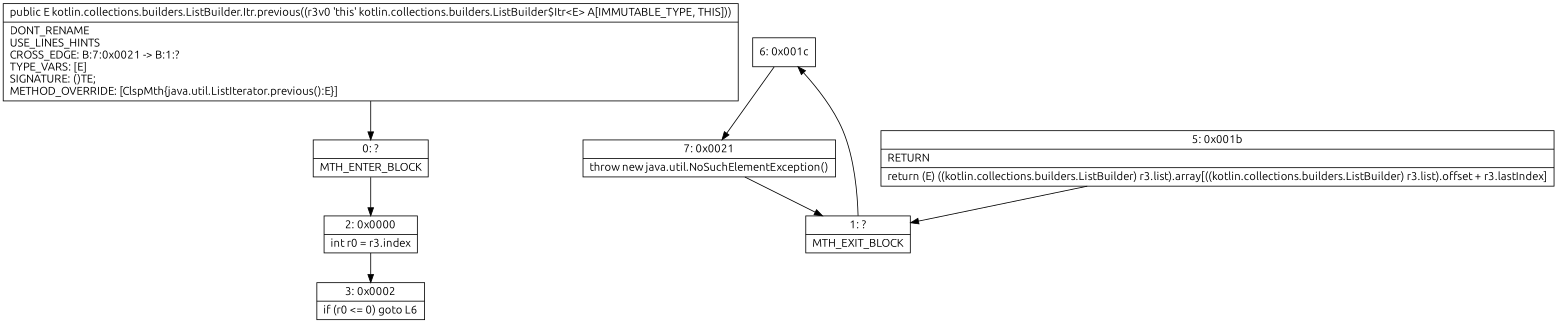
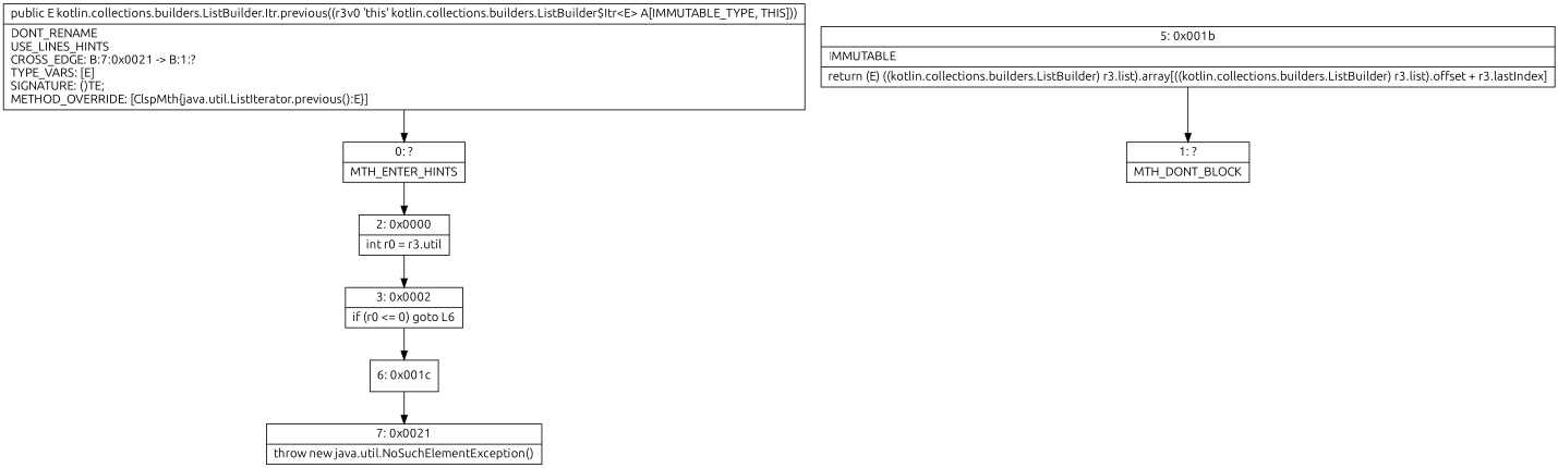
  digraph {
    fontname=Ubuntu
    node [fontname=Ubuntu shape=record]
    edge [fontname=Ubuntu]
-   n1 [label="{0\:\ ?|MTH_ENTER_BLOCK\l}"]
-   n2 [label="{2\:\ 0x0000|int r0 = r3.index\l}"]
+   n1 [label="{0\:\ ?|MTH_ENTER_HINTS\l}"]
+   n2 [label="{2\:\ 0x0000|int r0 = r3.util\l}"]
    n3 [label="{3\:\ 0x0002|if (r0 \<= 0) goto L6\l}"]
    n4 [label="{6\:\ 0x001c}"]
    n5 [label="{7\:\ 0x0021|throw new java.util.NoSuchElementException()\l}"]
-   n6 [label="{5\:\ 0x001b|RETURN\l|return (E) ((kotlin.collections.builders.ListBuilder) r3.list).array[((kotlin.collections.builders.ListBuilder) r3.list).offset + r3.lastIndex]\l}"]
-   n7 [label="{1\:\ ?|MTH_EXIT_BLOCK\l}"]
+   n6 [label="{5\:\ 0x001b|IMMUTABLE\l|return (E) ((kotlin.collections.builders.ListBuilder) r3.list).array[((kotlin.collections.builders.ListBuilder) r3.list).offset + r3.lastIndex]\l}"]
+   n7 [label="{1\:\ ?|MTH_DONT_BLOCK\l}"]
    n8 [label="{public E kotlin.collections.builders.ListBuilder.Itr.previous((r3v0 'this' kotlin.collections.builders.ListBuilder$Itr\<E\> A[IMMUTABLE_TYPE, THIS]))  | DONT_RENAME\lUSE_LINES_HINTS\lCROSS_EDGE: B:7:0x0021 \-\> B:1:?\lTYPE_VARS: [E]\lSIGNATURE: ()TE;\lMETHOD_OVERRIDE: [ClspMth\{java.util.ListIterator.previous():E\}]\l}"]
    n1 -> n2
    n2 -> n3
-   n7 -> n4
+   n3 -> n4
    n4 -> n5
-   n5 -> n7
    n6 -> n7
    n8 -> n1
  }
